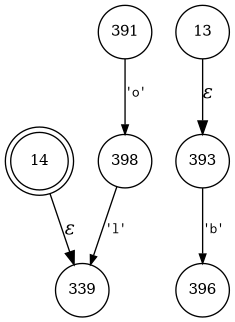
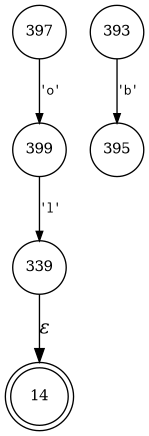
  digraph {
    rankdir=TB
    node [fixedsize=true fontsize=11 shape=circle peripheries=1]
    edge [arrowhead=normal arrowsize=.7 fontname=Courier fontsize=11]
    n1 [label=14 shape=doublecircle width=.6 peripheries=""]
    n2 [label=393 width=.55]
-   n3 [label=396 width=.55]
-   n4 [label=391 width=.55]
-   n5 [label=398 width=.55]
-   n6 [label=13 width=.55]
+   n3 [label=395 width=.55]
+   n4 [label=397 width=.55]
+   n5 [label=399 width=.55]
    n7 [label=339 width=.55]
    n2 -> n3 [label="'b'"]
    n4 -> n5 [label="'o'"]
    n5 -> n7 [label="'l'"]
-   n6 -> n2 [fontname="Times-Italic" label="&epsilon;" arrowhead="" arrowsize="" fontsize=""]
-   n1 -> n7 [fontname="Times-Italic" label="&epsilon;" arrowhead="" arrowsize="" fontsize=""]
+   n7 -> n1 [fontname="Times-Italic" label="&epsilon;" arrowhead="" arrowsize="" fontsize=""]
  }
